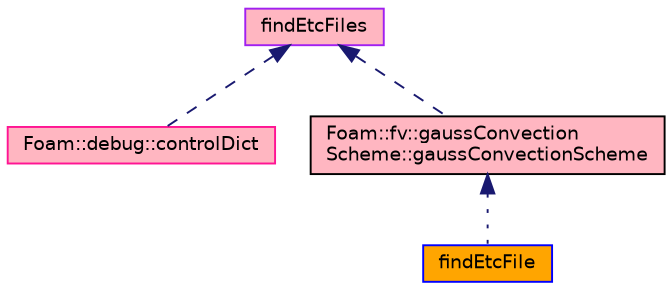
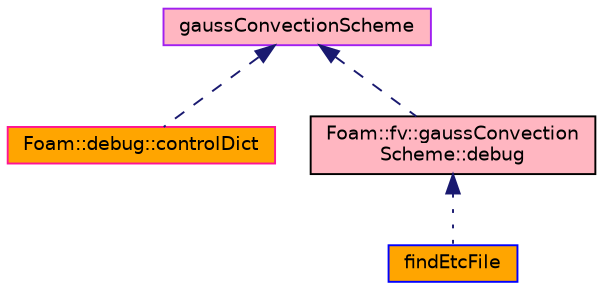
  digraph {
    rankdir=TB
    node [fillcolor=lightpink fontname=Helvetica fontsize=10 shape=record style=filled]
    edge [color=midnightblue dir=back fontname=Helvetica fontsize=10 labelfontname=Helvetica labelfontsize=10 style=dashed]
-   n1 [color=purple fontcolor=black height=0.2 label=findEtcFiles width=0.4]
-   n2 [color=deeppink height=0.2 label="Foam::debug::controlDict" width=0.4]
-   n3 [color=black height=0.2 label="Foam::fv::gaussConvection\lScheme::gaussConvectionScheme" width=0.4]
+   n1 [color=purple fontcolor=black height=0.2 label=gaussConvectionScheme width=0.4]
+   n2 [color=deeppink fillcolor=orange height=0.2 label="Foam::debug::controlDict" width=0.4]
+   n3 [color=black height=0.2 label="Foam::fv::gaussConvection\lScheme::debug" width=0.4]
    n4 [color=blue fillcolor=orange height=0.2 label=findEtcFile width=0.4]
    n1 -> n2
    n1 -> n3
    n3 -> n4 [style=dotted]
  }
